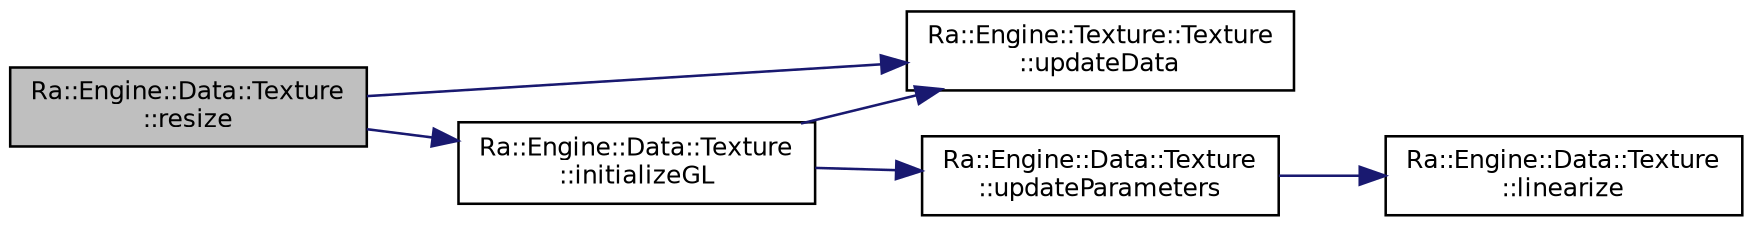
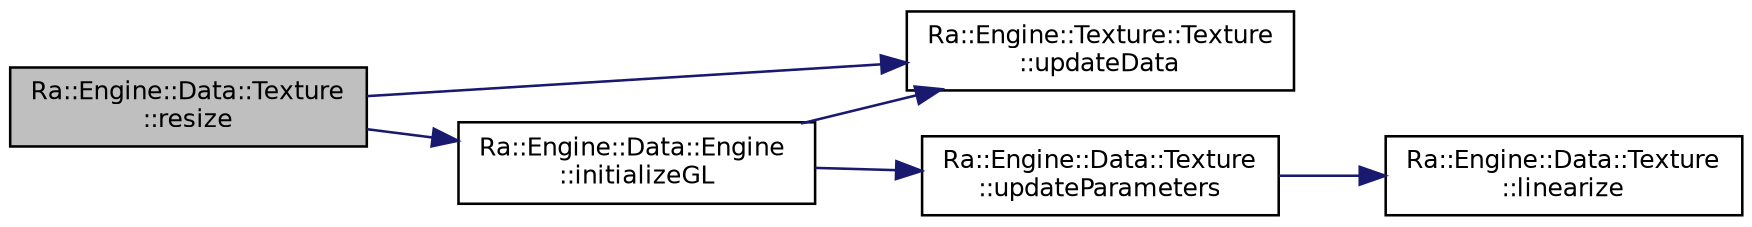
  digraph {
    rankdir=LR
    node [color=black fillcolor=white fontname=Helvetica fontsize=10 shape=record style=filled]
    edge [color=midnightblue fontname=Helvetica fontsize=10 labelfontname=Helvetica labelfontsize=10 style=solid]
    n1 [fillcolor=grey75 fontcolor=black height=0.2 label="Ra::Engine::Data::Texture\l::resize" width=0.4]
-   n2 [height=0.2 label="Ra::Engine::Data::Texture\l::initializeGL" width=0.4]
+   n2 [height=0.2 label="Ra::Engine::Data::Engine\l::initializeGL" width=0.4]
    n3 [height=0.2 label="Ra::Engine::Texture::Texture\l::updateData" width=0.4]
    n4 [height=0.2 label="Ra::Engine::Data::Texture\l::updateParameters" width=0.4]
    n5 [height=0.2 label="Ra::Engine::Data::Texture\l::linearize" width=0.4]
    n1 -> n2
    n1 -> n3
    n2 -> n3
    n2 -> n4
    n4 -> n5
  }
